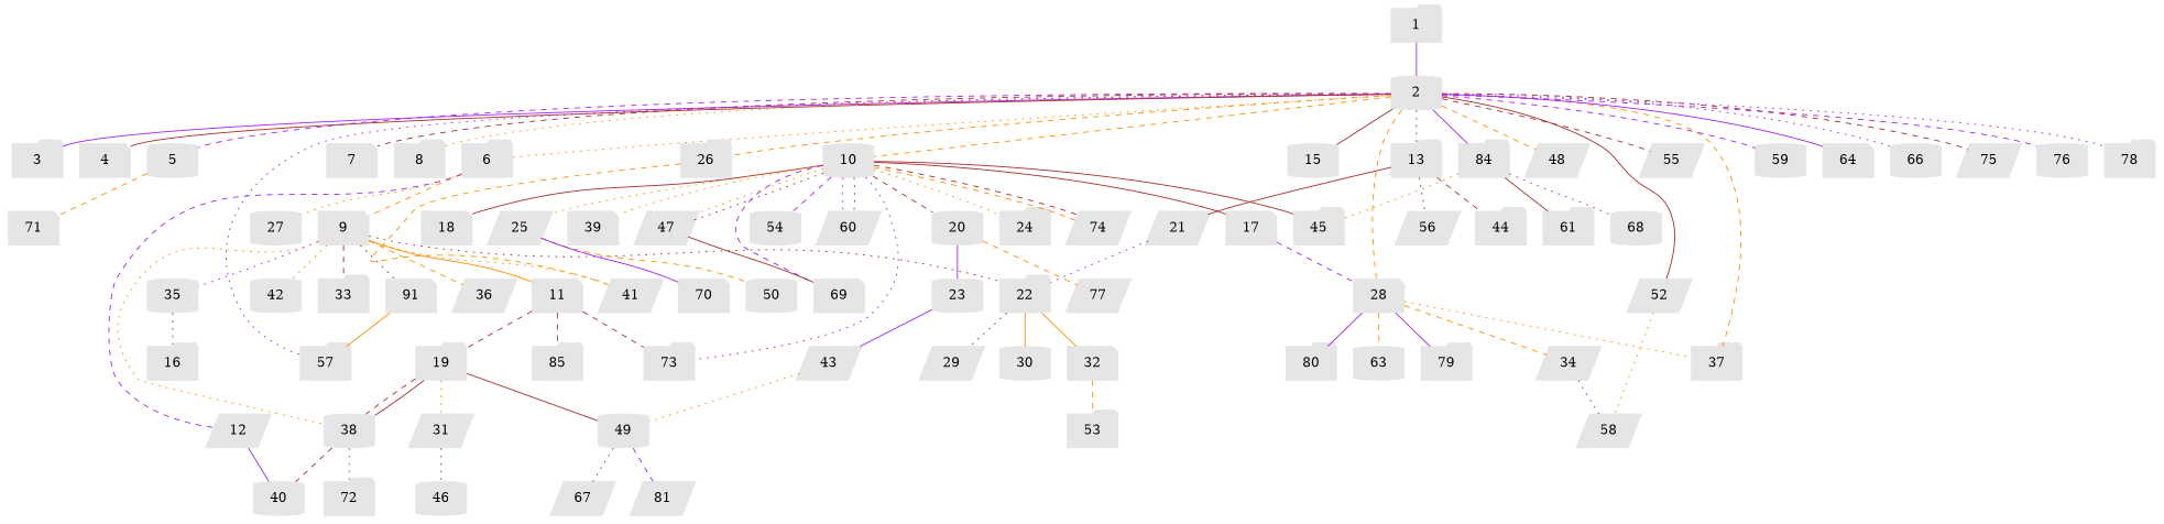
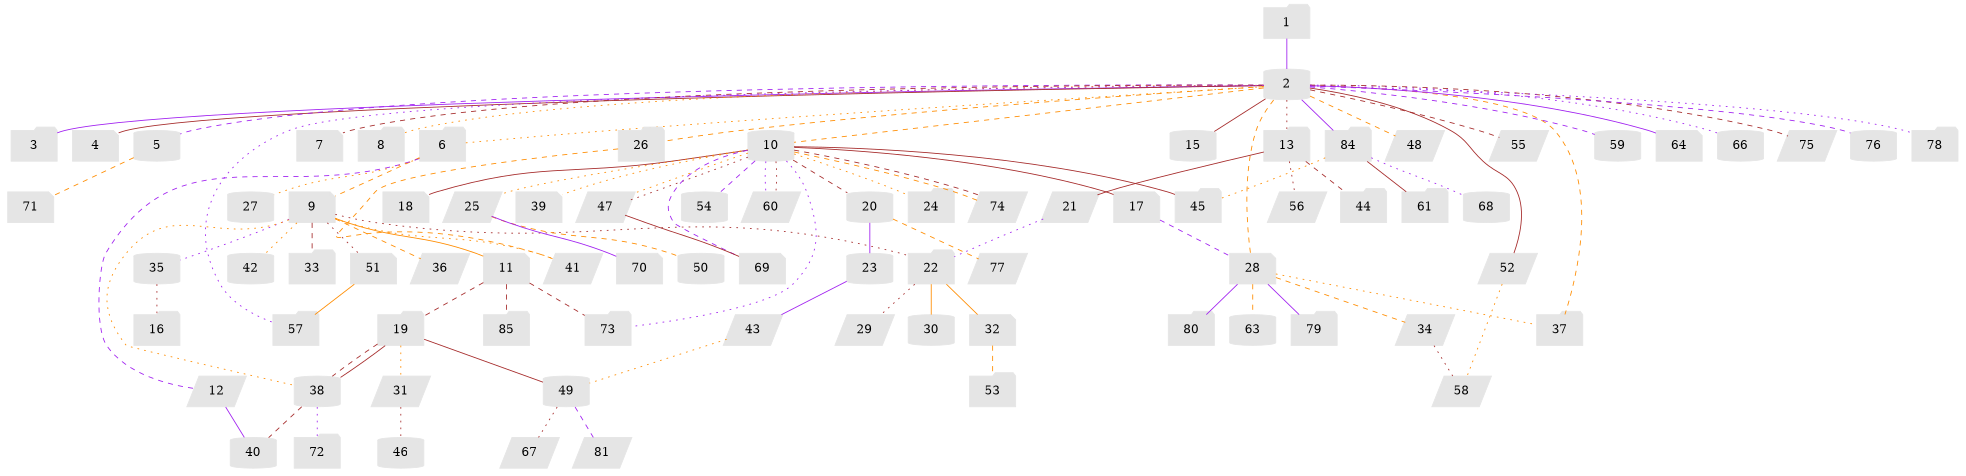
  graph {
    node [color=gray90 shape=folder style=filled]
    edge [color=brown style=dashed]
    2 [shape=cylinder]
    1
    3
    4 [shape=note]
    5 [shape=cylinder]
    6
    7 [shape=note]
    8
    10 [shape=cylinder]
    13
    n11 [label=84]
    15 [shape=cylinder]
    26
    28 [shape=note]
    37
    48 [shape=parallelogram]
    52 [shape=parallelogram]
    55 [shape=parallelogram]
    57
    59 [shape=cylinder]
    64 [shape=note]
    66 [shape=cylinder]
    75 [shape=parallelogram]
    76 [shape=cylinder]
    78
    71 [shape=note]
    9 [shape=note]
    12 [shape=parallelogram]
    27 [shape=cylinder]
    17 [shape=note]
    18 [shape=note]
    20 [shape=cylinder]
    24
    25 [shape=parallelogram]
    39 [shape=note]
    45
    47 [shape=parallelogram]
    54 [shape=cylinder]
    60 [shape=parallelogram]
    69 [shape=note]
    73
    74 [shape=parallelogram]
    21 [shape=parallelogram]
    44
    56 [shape=parallelogram]
    61
    68 [shape=cylinder]
    41 [shape=parallelogram]
    34 [shape=parallelogram]
    63 [shape=cylinder]
    79
    80
    58 [shape=parallelogram]
    11 [shape=note]
    22
    33
    35 [shape=cylinder]
    36 [shape=parallelogram]
    38 [shape=cylinder]
    42 [shape=cylinder]
-   51 [shape=note label=91]
+   51 [shape=note]
    40 [shape=cylinder]
    19
    n64 [label=85]
    29 [shape=parallelogram]
    30 [shape=cylinder]
    32 [shape=note]
    16
    72
    23 [shape=cylinder]
    77 [shape=parallelogram]
    50 [shape=cylinder]
    70 [shape=note]
    31 [shape=parallelogram]
    49 [shape=cylinder]
    46 [shape=cylinder]
    67 [shape=parallelogram]
    81 [shape=parallelogram]
    43 [shape=parallelogram]
    53
    2 -- 3 [color=purple style=solid]
    2 -- 4 [style=solid]
    2 -- 5 [color=purple]
    2 -- 6 [color=darkorange style=dotted]
    2 -- 7
    2 -- 8 [color=darkorange style=dotted]
    2 -- 10 [color=darkorange]
    2 -- 13 [style=dotted]
    2 -- n11 [color=purple style=solid]
    2 -- 15 [style=solid]
    2 -- 26 [color=darkorange]
    2 -- 28 [color=darkorange]
    2 -- 37 [color=darkorange]
    2 -- 48 [color=darkorange]
    2 -- 52 [style=solid]
    2 -- 55
    2 -- 57 [color=purple style=dotted]
    2 -- 59 [color=purple]
    2 -- 64 [color=purple style=solid]
    2 -- 66 [color=purple style=dotted]
    2 -- 75
    2 -- 76 [color=purple]
    2 -- 78 [color=purple style=dotted]
    1 -- 2 [color=purple style=solid]
    5 -- 71 [color=darkorange]
    6 -- 9 [color=darkorange]
    6 -- 12 [color=purple]
    6 -- 27 [color=darkorange style=dotted]
    10 -- 17 [style=solid]
    10 -- 18 [style=solid]
    10 -- 20
    10 -- 24 [color=darkorange style=dotted]
    10 -- 25 [color=darkorange style=dotted]
    10 -- 39 [color=darkorange style=dotted]
    10 -- 45 [style=solid]
    10 -- 47 [color=darkorange style=dotted]
    10 -- 47 [style=dotted]
    10 -- 54 [color=purple]
    10 -- 60 [color=purple style=dotted]
    10 -- 60 [style=dotted]
    10 -- 69 [color=purple]
    10 -- 73 [color=purple style=dotted]
    10 -- 74 [color=darkorange]
    10 -- 74
    13 -- 21 [style=solid]
    13 -- 44
    13 -- 56 [style=dotted]
    n11 -- 45 [color=darkorange style=dotted]
    n11 -- 61 [style=solid]
    n11 -- 68 [color=purple style=dotted]
    26 -- 41 [color=darkorange]
    28 -- 37 [color=darkorange style=dotted]
    28 -- 34 [color=darkorange]
    28 -- 63 [color=darkorange]
    28 -- 79 [color=purple style=solid]
    28 -- 80 [color=purple style=solid]
    52 -- 58 [color=darkorange style=dotted]
    9 -- 41 [color=darkorange style=dotted]
    9 -- 11 [color=darkorange style=solid]
    9 -- 22 [style=dotted]
    9 -- 33
    9 -- 35 [color=purple style=dotted]
    9 -- 36 [color=darkorange]
    9 -- 38 [color=darkorange style=dotted]
    9 -- 42 [color=darkorange style=dotted]
    9 -- 51 [style=dotted]
    12 -- 40 [color=purple style=solid]
    17 -- 28 [color=purple]
    20 -- 23 [color=purple style=solid]
    20 -- 77 [color=darkorange]
    25 -- 50 [color=darkorange]
    25 -- 70 [color=purple style=solid]
    47 -- 69 [style=solid]
    21 -- 22 [color=purple style=dotted]
-   34 -- 58 [color=purple style=dotted]
+   34 -- 58 [style=dotted]
    11 -- 73
    11 -- 19
    11 -- n64
    22 -- 29 [style=dotted]
    22 -- 30 [color=darkorange style=solid]
    22 -- 32 [color=darkorange style=solid]
    35 -- 16 [style=dotted]
    38 -- 40
    38 -- 72 [color=purple style=dotted]
    51 -- 57 [color=darkorange style=solid]
    19 -- 38
    19 -- 38 [style=solid]
    19 -- 31 [color=darkorange style=dotted]
    19 -- 49 [style=solid]
    32 -- 53 [color=darkorange]
    23 -- 43 [color=purple style=solid]
    31 -- 46 [style=dotted]
    49 -- 67 [style=dotted]
    49 -- 81 [color=purple]
    43 -- 49 [color=darkorange style=dotted]
  }
